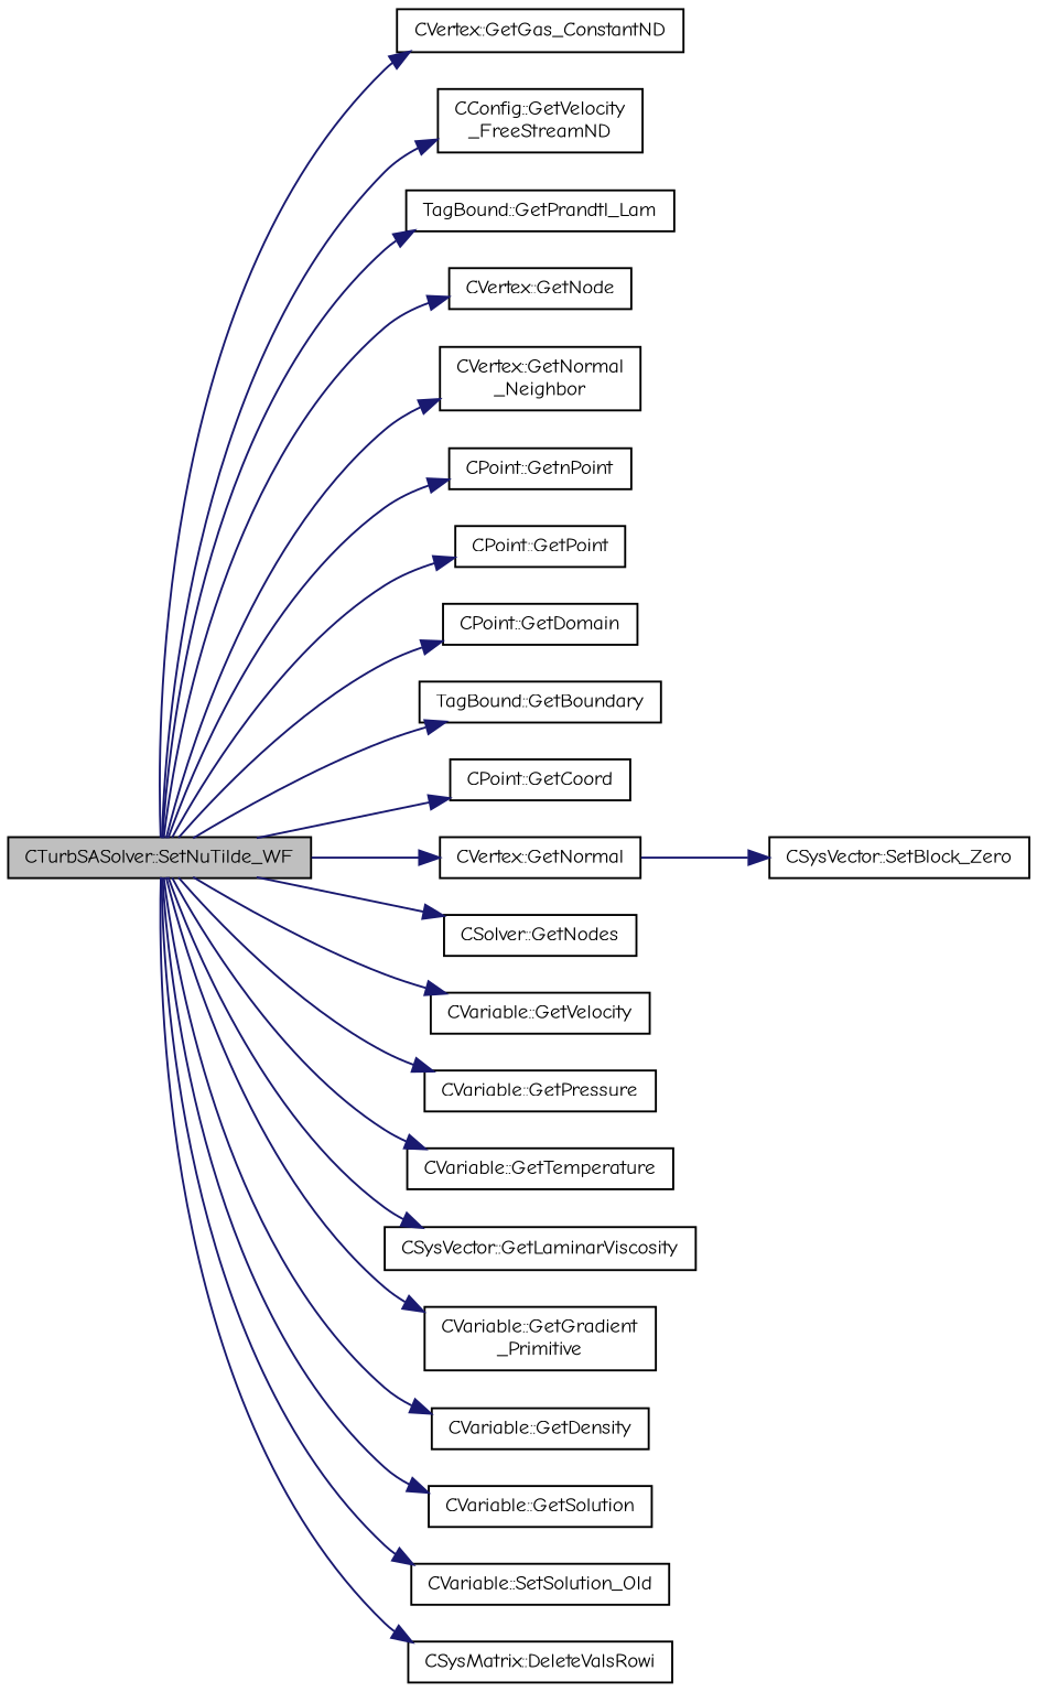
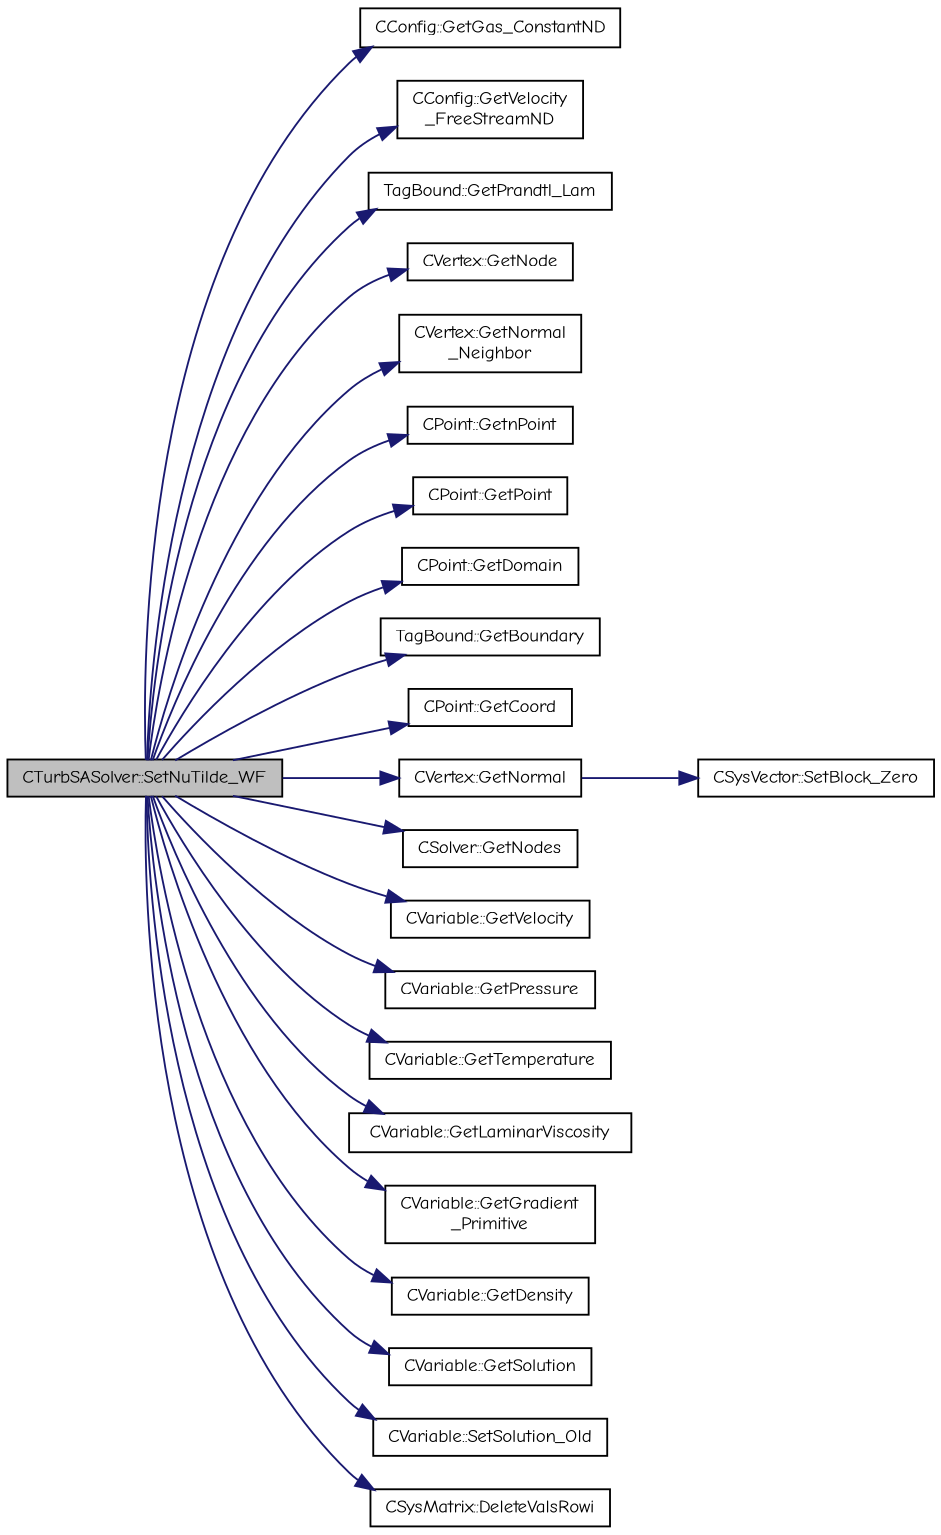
  digraph {
    fontname="Comic Neue"
    rankdir=LR
    node [color=black fillcolor=white fontname="Comic Neue" fontsize=10 shape=record style=filled]
    edge [color=midnightblue fontname="Comic Neue" fontsize=10 labelfontname=Helvetica labelfontsize=10 style=solid]
    n1 [fillcolor=grey75 fontcolor=black height=0.2 label="CTurbSASolver::SetNuTilde_WF" width=0.4]
-   n2 [height=0.2 label="CVertex::GetGas_ConstantND" width=0.4]
+   n2 [height=0.2 label="CConfig::GetGas_ConstantND" width=0.4]
    n3 [height=0.2 label="CConfig::GetVelocity\l_FreeStreamND" width=0.4]
    n4 [height=0.2 label="TagBound::GetPrandtl_Lam" width=0.4]
    n5 [height=0.2 label="CVertex::GetNode" width=0.4]
    n6 [height=0.2 label="CVertex::GetNormal\l_Neighbor" width=0.4]
    n7 [height=0.2 label="CPoint::GetnPoint" width=0.4]
    n8 [height=0.2 label="CPoint::GetPoint" width=0.4]
    n9 [height=0.2 label="CPoint::GetDomain" width=0.4]
    n10 [height=0.2 label="TagBound::GetBoundary" width=0.4]
    n11 [height=0.2 label="CPoint::GetCoord" width=0.4]
    n12 [height=0.2 label="CVertex::GetNormal" width=0.4]
    n13 [height=0.2 label="CSolver::GetNodes" width=0.4]
    n14 [height=0.2 label="CVariable::GetVelocity" width=0.4]
    n15 [height=0.2 label="CVariable::GetPressure" width=0.4]
    n16 [height=0.2 label="CVariable::GetTemperature" width=0.4]
-   n17 [height=0.2 label="CSysVector::GetLaminarViscosity" width=0.4]
+   n17 [height=0.2 label="CVariable::GetLaminarViscosity" width=0.4]
    n18 [height=0.2 label="CVariable::GetGradient\l_Primitive" width=0.4]
    n19 [height=0.2 label="CVariable::GetDensity" width=0.4]
    n20 [height=0.2 label="CVariable::GetSolution" width=0.4]
    n21 [height=0.2 label="CVariable::SetSolution_Old" width=0.4]
    n22 [height=0.2 label="CSysMatrix::DeleteValsRowi" width=0.4]
    n23 [height=0.2 label="CSysVector::SetBlock_Zero" width=0.4]
    n1 -> n2
    n1 -> n3
    n1 -> n4
    n1 -> n5
    n1 -> n6
    n1 -> n7
    n1 -> n8
    n1 -> n9
    n1 -> n10
    n1 -> n11
    n1 -> n12
    n1 -> n13
    n1 -> n14
    n1 -> n15
    n1 -> n16
    n1 -> n17
    n1 -> n18
    n1 -> n19
    n1 -> n20
    n1 -> n21
    n1 -> n22
    n12 -> n23
  }
